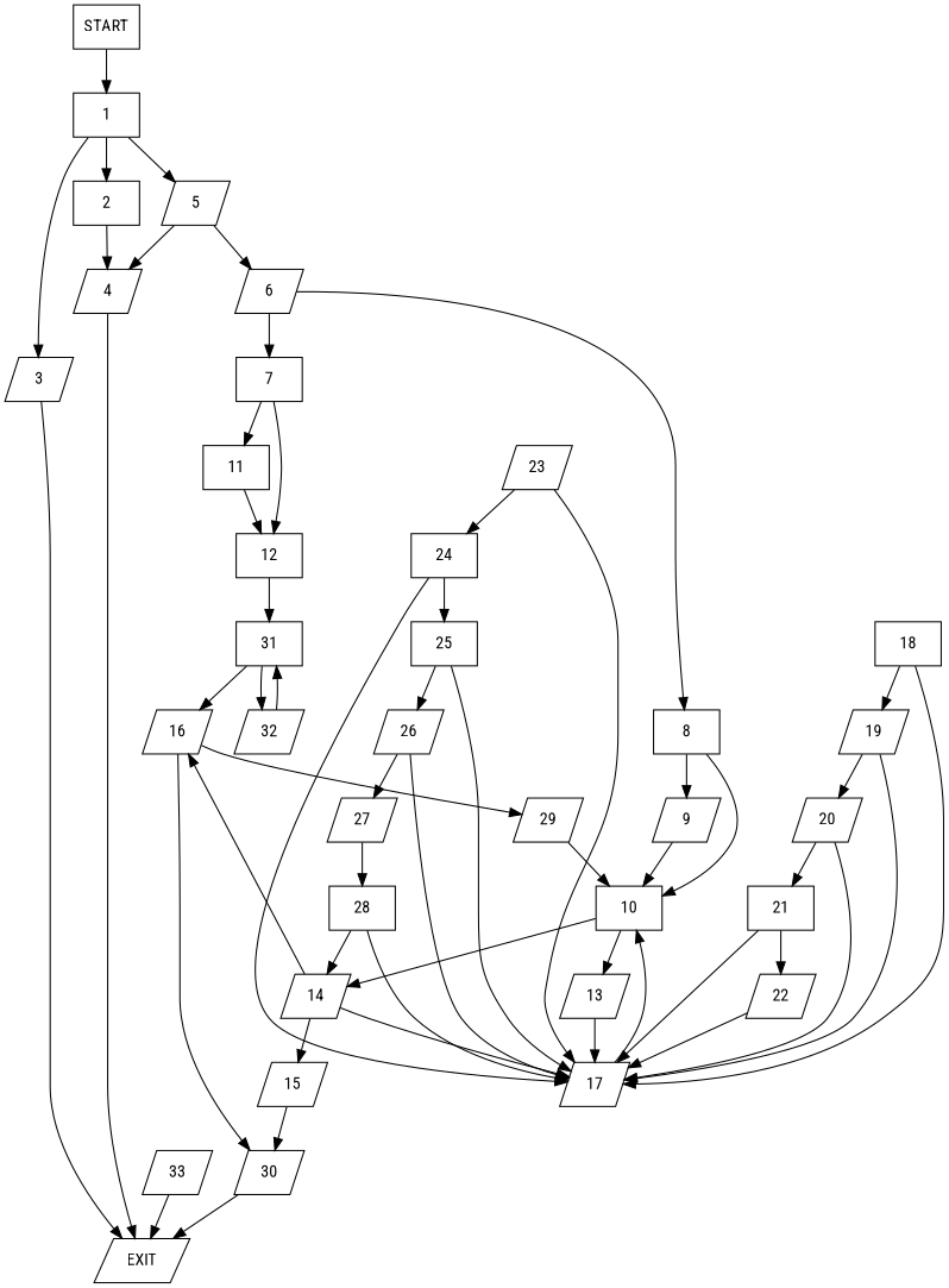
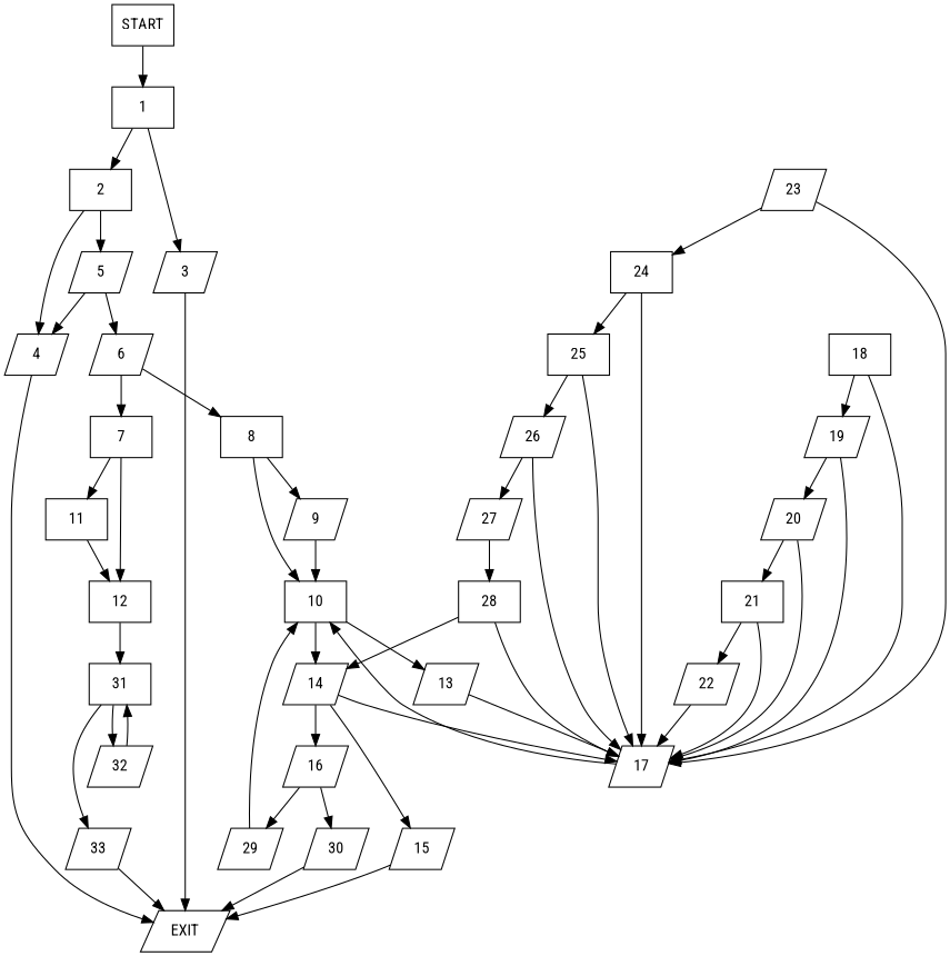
  digraph {
    fontname="Roboto Condensed"
    node [fontname="Roboto Condensed" shape=parallelogram]
    edge [fontname="Roboto Condensed"]
    n1 [label=START shape=box]
    1 [shape=box]
    2 [shape=box]
    3
    n5 [label=EXIT]
    4
    5
    6
    7 [shape=box]
    8 [shape=box]
    11 [shape=box]
    12 [shape=box]
    9
    10 [shape=box]
    31 [shape=box]
    13
    14
    17
    15
    16
    32
    33
    18 [shape=box]
    19
    29
    30
    20
    21 [shape=box]
    22
    23
    24 [shape=box]
    25 [shape=box]
    26
    27
    28 [shape=box]
    n1 -> 1
    1 -> 2
    1 -> 3
    2 -> 4
-   1 -> 5
+   2 -> 5
    3 -> n5
    4 -> n5
    5 -> 4
    5 -> 6
    6 -> 7
    6 -> 8
    7 -> 11
    7 -> 12
    8 -> 9
    8 -> 10
    11 -> 12
    12 -> 31
    9 -> 10
    10 -> 13
    10 -> 14
    31 -> 32
-   31 -> 16
+   31 -> 33
    13 -> 17
    14 -> 17
    14 -> 15
    14 -> 16
    17 -> 10
-   15 -> 30
+   15 -> n5
    16 -> 29
    16 -> 30
    32 -> 31
    33 -> n5
    18 -> 17
    18 -> 19
    19 -> 17
    19 -> 20
    29 -> 10
    30 -> n5
    20 -> 17
    20 -> 21
    21 -> 17
    21 -> 22
    22 -> 17
    23 -> 17
    23 -> 24
    24 -> 17
    24 -> 25
    25 -> 17
    25 -> 26
    26 -> 17
    26 -> 27
    27 -> 28
    28 -> 14
    28 -> 17
  }
